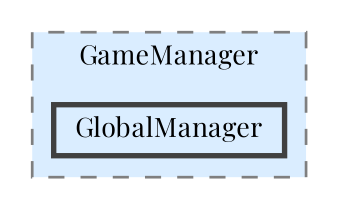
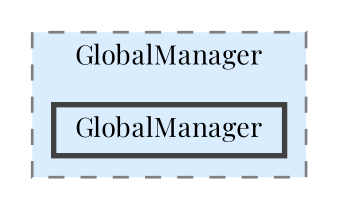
  digraph {
    compound=true
    fontname="Playfair Display"
    n1 [color=grey25 fillcolor="#daedff" fontname="Playfair Display" fontsize=10 height=0.2 label=GlobalManager shape=box style="filled,bold" width=0.4]
    subgraph cluster_1 {
      bgcolor="#daedff"
      fontsize=10
-     label=GameManager
+     label=GlobalManager
      pencolor=grey50
      style="filled,dashed"
      n1
    }
  }
